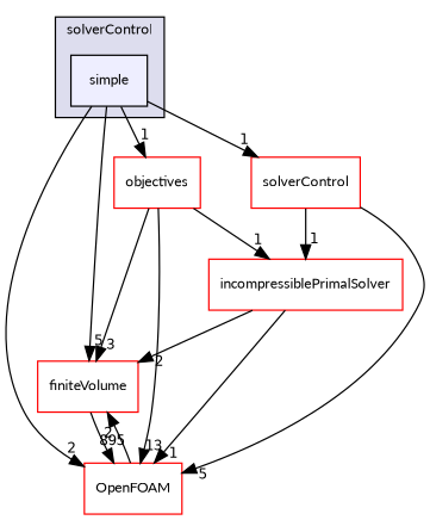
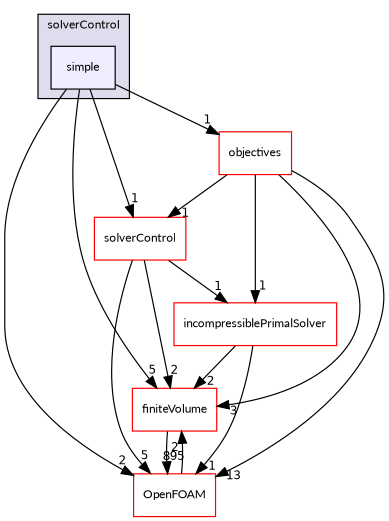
  digraph {
    compound=true
    fontname=Lato
    node [fontname=Lato fontsize=10 shape=box color=red]
    edge [fontname=Lato headlabel=1 labeldistance=1.5 labelfontname=Helvetica labelfontsize=10]
    n1 [fillcolor="#eeeeff" label=simple pencolor=black style=filled color=""]
    n2 [label=finiteVolume]
    n3 [label=objectives]
    n4 [label=solverControl]
    n5 [label=OpenFOAM]
    n6 [label=incompressiblePrimalSolver]
    subgraph cluster_1 {
      bgcolor="#ddddee"
      fontsize=10
      label=solverControl
      pencolor=black
      n1
    }
    n1 -> n2 [headlabel=5]
    n1 -> n3
    n1 -> n4
    n1 -> n5 [headlabel=2]
    n2 -> n5 [headlabel=895]
    n3 -> n2 [headlabel=3]
+   n3 -> n4
    n3 -> n5 [headlabel=13]
    n3 -> n6
+   n4 -> n2 [headlabel=2]
    n4 -> n5 [headlabel=5]
    n4 -> n6
    n5 -> n2 [headlabel=2]
    n6 -> n2 [headlabel=2]
    n6 -> n5
  }
